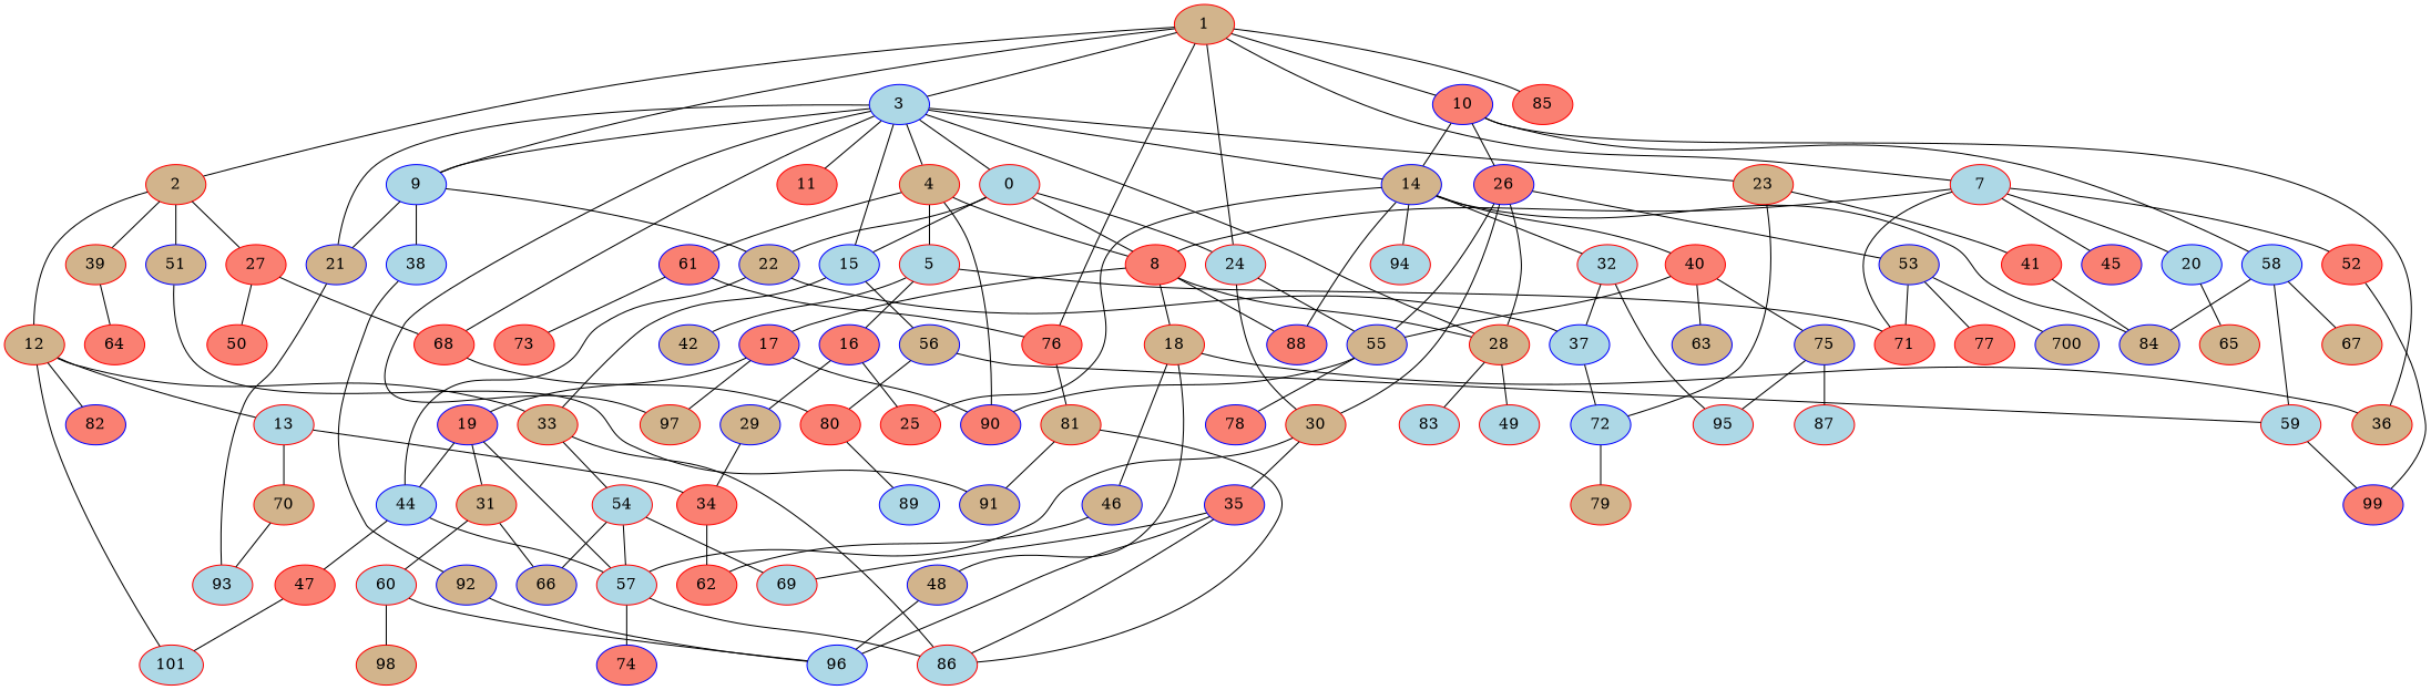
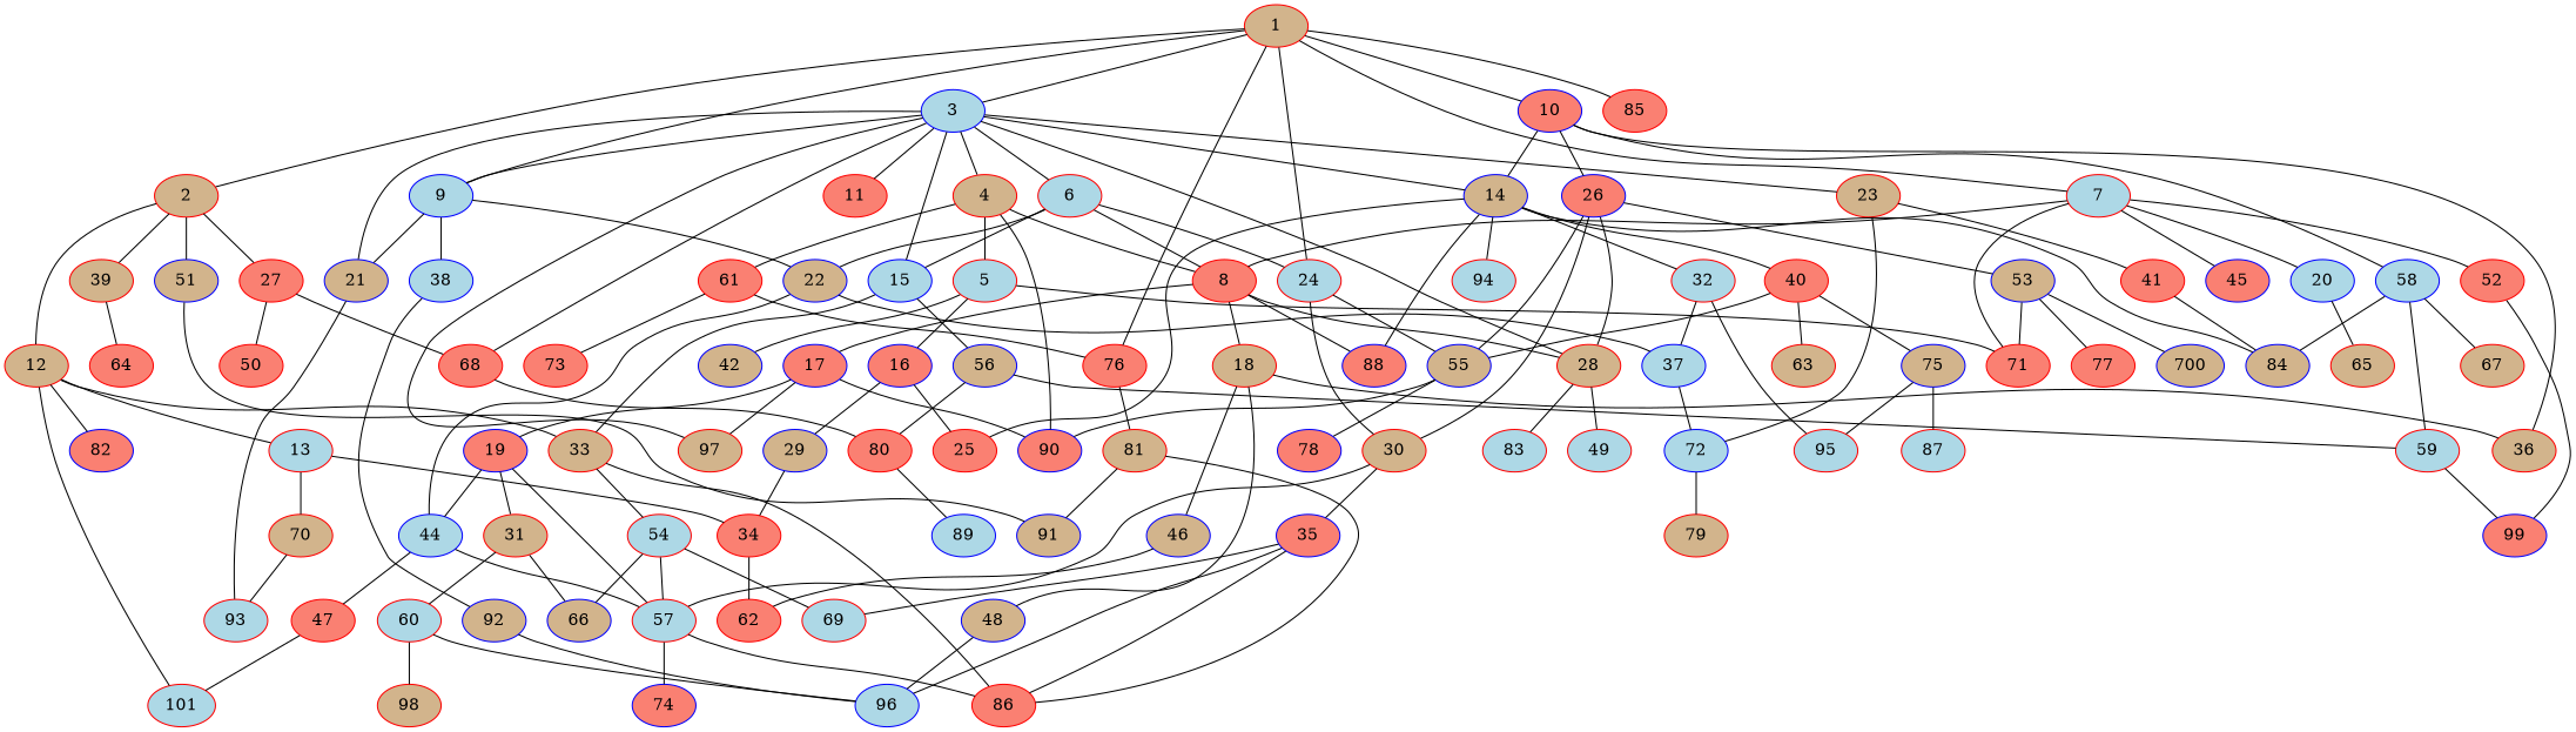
  graph {
    node [color=red fillcolor=tan style=filled]
    1
    2
    3 [color=blue fillcolor=lightblue]
    7 [fillcolor=lightblue]
    9 [color=blue fillcolor=lightblue]
    10 [color=blue fillcolor=salmon]
    24 [fillcolor=lightblue]
    76 [fillcolor=salmon]
    85 [fillcolor=salmon]
    12
    27 [fillcolor=salmon]
    39
    51 [color=blue]
    4
-   6 [fillcolor=lightblue label=0]
+   6 [fillcolor=lightblue]
    11 [fillcolor=salmon]
    14 [color=blue]
    15 [color=blue fillcolor=lightblue]
    21 [color=blue]
    23
    28
    68 [fillcolor=salmon]
    97
    8 [fillcolor=salmon]
    71 [fillcolor=salmon]
    20 [color=blue fillcolor=lightblue]
    45 [color=blue fillcolor=salmon]
    52 [fillcolor=salmon]
    22 [color=blue]
    38 [color=blue fillcolor=lightblue]
    26 [color=blue fillcolor=salmon]
    36
    58 [color=blue fillcolor=lightblue]
    30
    55 [color=blue]
    81
    13 [fillcolor=lightblue]
    33
    82 [color=blue fillcolor=salmon]
    101 [fillcolor=lightblue]
    50 [fillcolor=salmon]
    64 [fillcolor=salmon]
    91 [color=blue]
    5 [fillcolor=lightblue]
-   61 [color=blue fillcolor=salmon]
+   61 [fillcolor=salmon]
    90 [color=blue fillcolor=salmon]
    88 [color=blue fillcolor=salmon]
    25 [fillcolor=salmon]
    32 [fillcolor=lightblue]
    40 [fillcolor=salmon]
    84 [color=blue]
    94 [fillcolor=lightblue]
    56 [color=blue]
    93 [fillcolor=lightblue]
    41 [fillcolor=salmon]
    72 [color=blue fillcolor=lightblue]
    49 [fillcolor=lightblue]
    83 [fillcolor=lightblue]
    80 [fillcolor=salmon]
    16 [color=blue fillcolor=salmon]
    42 [color=blue]
    17 [color=blue fillcolor=salmon]
    18
    73 [fillcolor=salmon]
    29 [color=blue]
    44 [color=blue fillcolor=lightblue]
    37 [color=blue fillcolor=lightblue]
    65
    99 [color=blue fillcolor=salmon]
    19 [color=blue fillcolor=salmon]
    46 [color=blue]
    48 [color=blue]
    92 [color=blue]
    53 [color=blue]
    59 [fillcolor=lightblue]
    67
    34 [fillcolor=salmon]
    70
    54 [fillcolor=lightblue]
-   86 [fillcolor=lightblue]
+   86 [fillcolor=salmon]
    62 [fillcolor=salmon]
    95 [fillcolor=lightblue]
-   63 [color=blue]
+   63
    75 [color=blue]
    31
    57 [fillcolor=lightblue]
    96 [color=blue fillcolor=lightblue]
    60 [fillcolor=lightblue]
    66 [color=blue]
    47 [fillcolor=salmon]
    74 [color=blue fillcolor=salmon]
    79
    35 [color=blue fillcolor=salmon]
    78 [color=blue fillcolor=salmon]
    77 [fillcolor=salmon]
    n96 [color=blue label=700]
    69 [fillcolor=lightblue]
    98
    87 [fillcolor=lightblue]
    89 [color=blue fillcolor=lightblue]
    1 -- 2
    1 -- 3
    1 -- 7
    1 -- 9
    1 -- 10
    1 -- 24
    1 -- 76
    1 -- 85
    2 -- 12
    2 -- 27
    2 -- 39
    2 -- 51
    3 -- 9
    3 -- 4
    3 -- 6
    3 -- 11
    3 -- 14
    3 -- 15
    3 -- 21
    3 -- 23
    3 -- 28
    3 -- 68
    3 -- 97
    7 -- 8
    7 -- 71
    7 -- 20
    7 -- 45
    7 -- 52
    9 -- 21
    9 -- 22
    9 -- 38
    10 -- 14
    10 -- 26
    10 -- 36
    10 -- 58
    24 -- 30
    24 -- 55
    76 -- 81
    12 -- 13
    12 -- 33
    12 -- 82
    12 -- 101
    27 -- 68
    27 -- 50
    39 -- 64
    51 -- 91
    4 -- 8
    4 -- 5
    4 -- 61
    4 -- 90
    6 -- 24
    6 -- 15
    6 -- 8
    6 -- 22
    14 -- 88
    14 -- 25
    14 -- 32
    14 -- 40
    14 -- 84
    14 -- 94
    15 -- 33
    15 -- 56
    21 -- 93
    23 -- 41
    23 -- 72
    28 -- 49
    28 -- 83
    68 -- 80
    8 -- 28
    8 -- 88
    8 -- 17
    8 -- 18
    20 -- 65
    52 -- 99
    22 -- 44
    22 -- 37
    38 -- 92
    26 -- 28
    26 -- 30
    26 -- 55
    26 -- 53
    58 -- 84
    58 -- 59
    58 -- 67
    30 -- 57
    30 -- 35
    55 -- 90
    55 -- 78
    81 -- 91
    81 -- 86
    13 -- 34
    13 -- 70
    33 -- 54
    33 -- 86
    5 -- 71
    5 -- 16
    5 -- 42
    61 -- 76
    61 -- 73
    32 -- 37
    32 -- 95
    40 -- 55
    40 -- 63
    40 -- 75
    56 -- 80
    56 -- 59
    41 -- 84
    72 -- 79
    80 -- 89
    16 -- 25
    16 -- 29
    17 -- 97
    17 -- 90
    17 -- 19
    18 -- 36
    18 -- 46
    18 -- 48
    29 -- 34
    44 -- 57
    44 -- 47
    37 -- 72
    19 -- 44
    19 -- 31
    19 -- 57
    46 -- 62
    48 -- 96
    92 -- 96
    53 -- 71
    53 -- 77
    53 -- n96
    59 -- 99
    34 -- 62
    70 -- 93
    54 -- 57
    54 -- 66
    54 -- 69
    75 -- 95
    75 -- 87
    31 -- 60
    31 -- 66
    57 -- 86
    57 -- 74
    60 -- 96
    60 -- 98
    47 -- 101
    35 -- 86
    35 -- 96
    35 -- 69
  }
